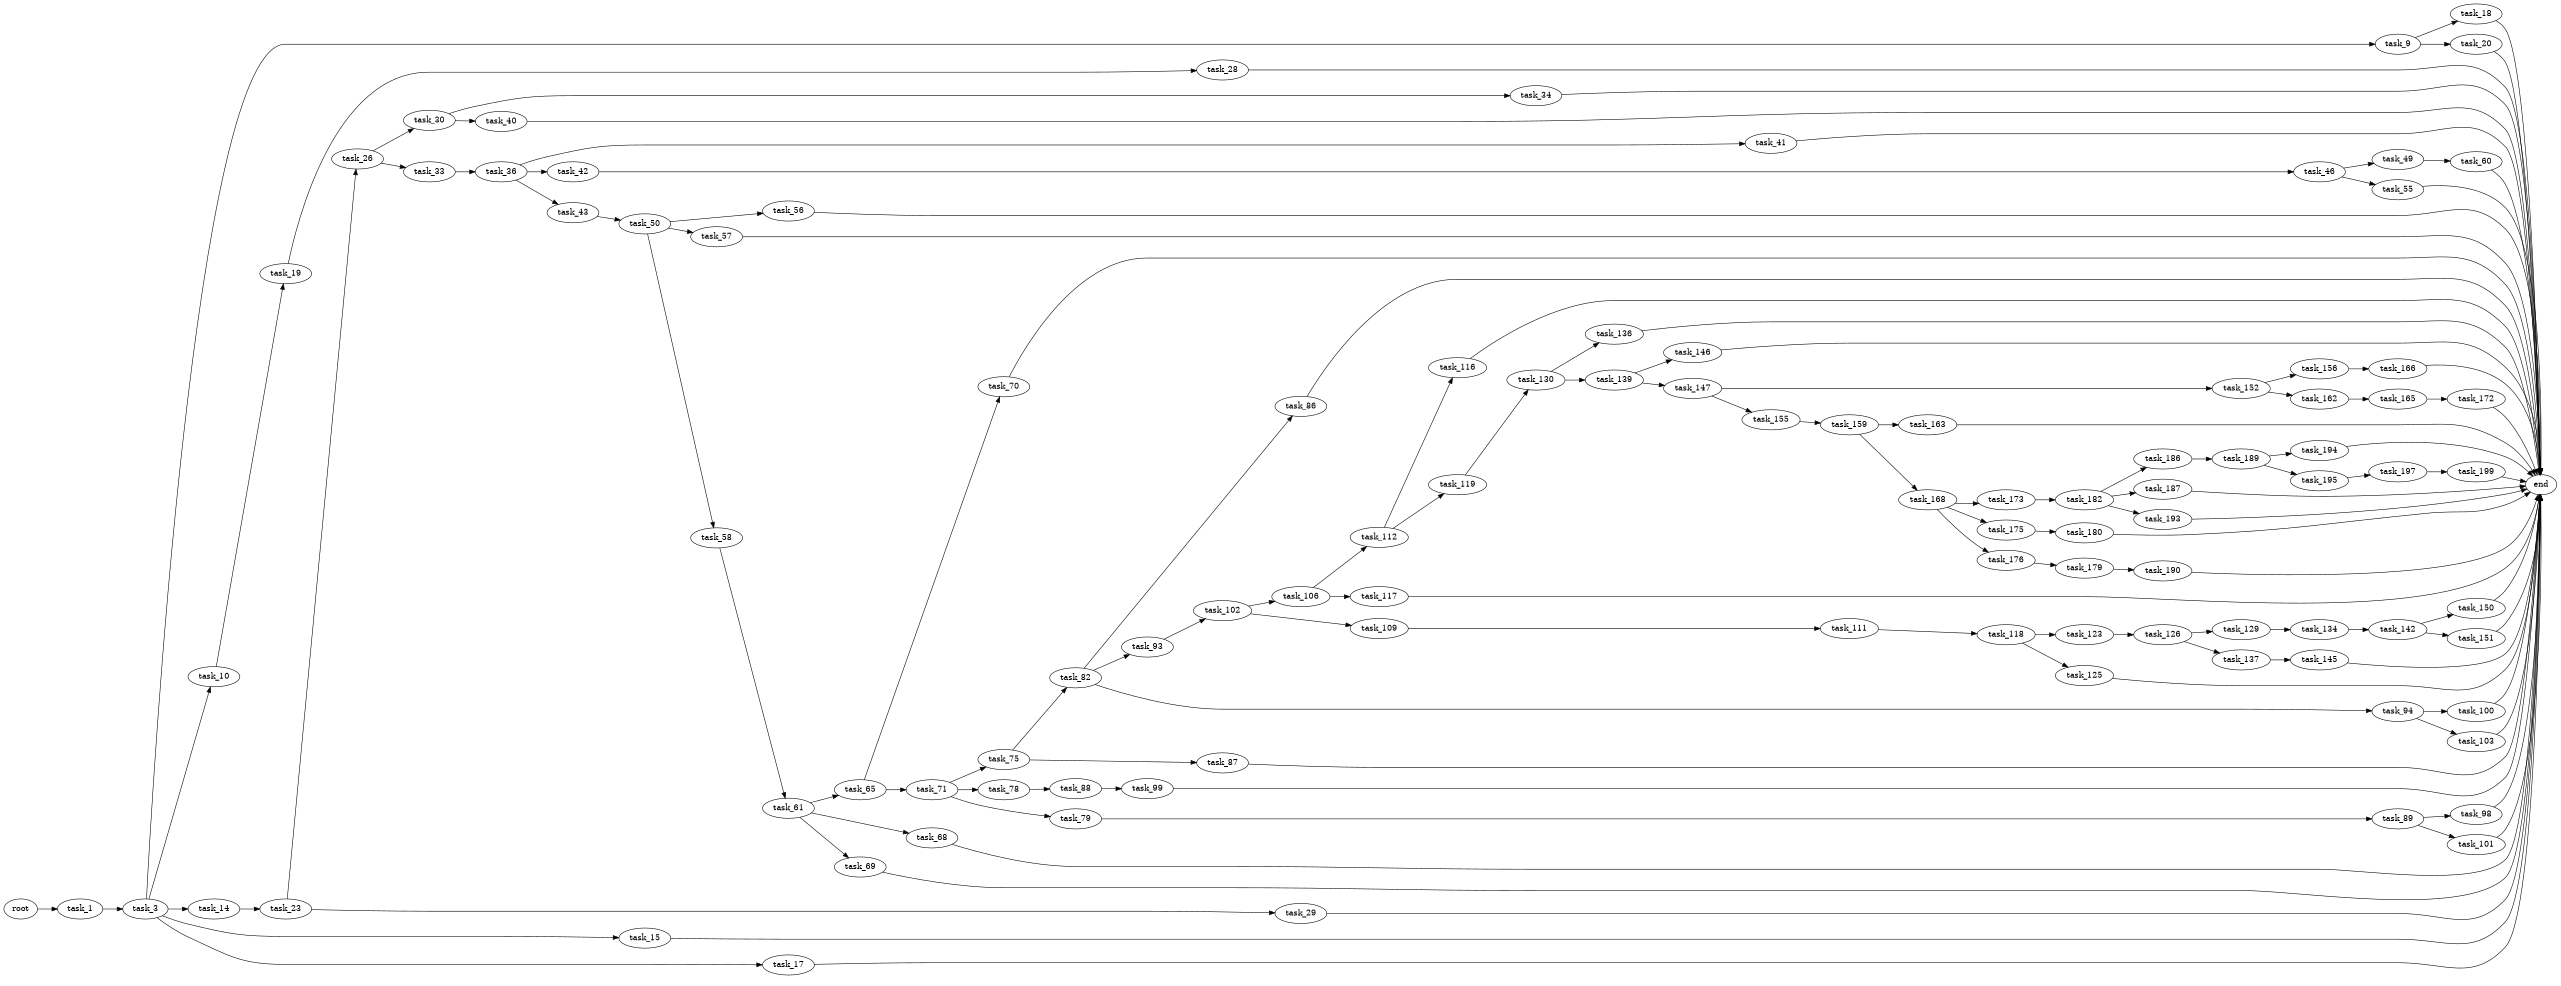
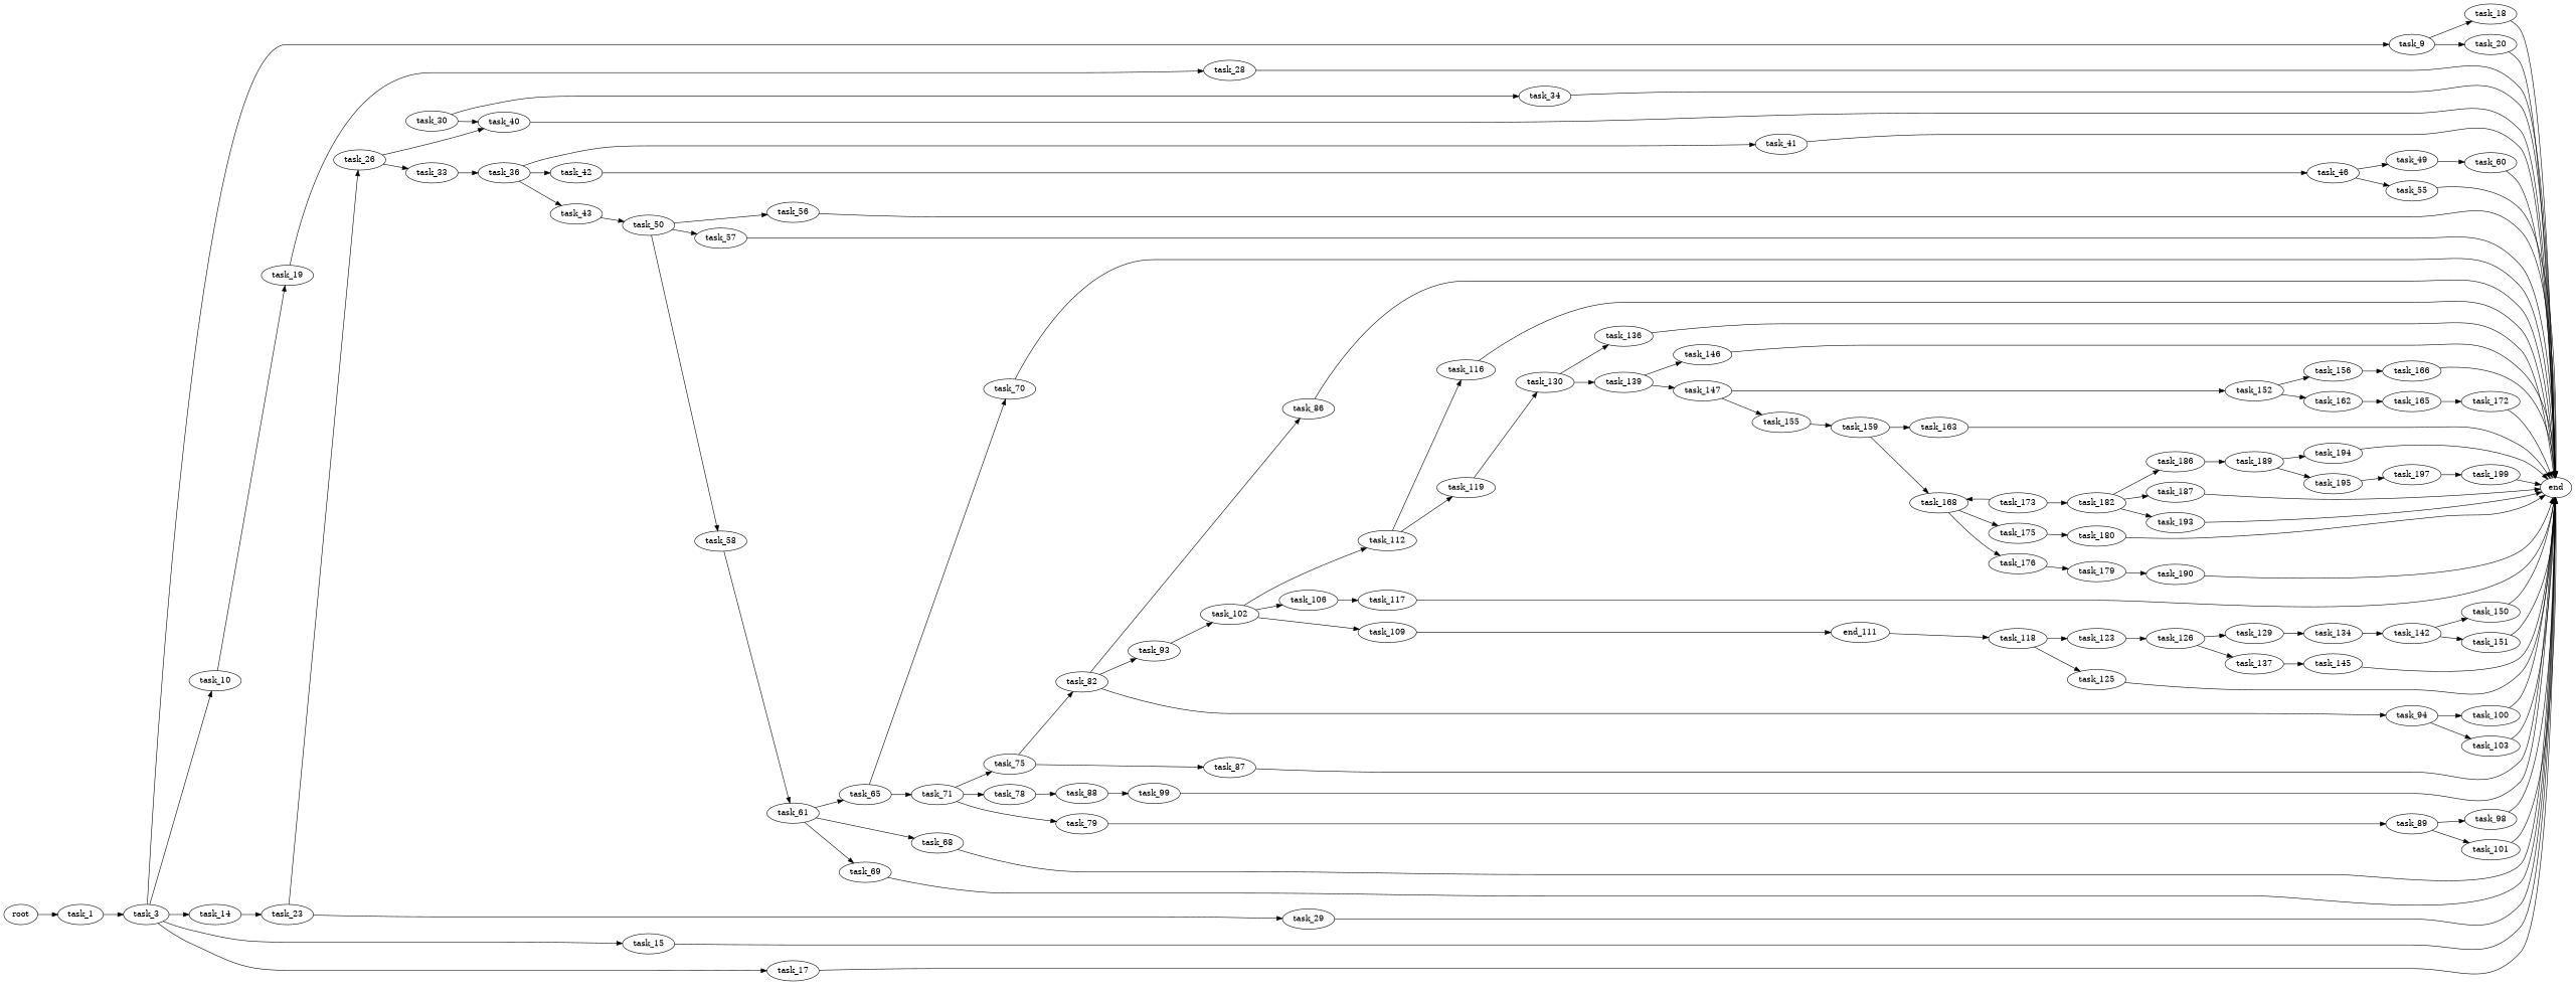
  digraph {
    rankdir=LR
    root
    task_1
    task_3
    task_9
    task_10
    task_14
    task_15
    task_17
    task_18
    task_20
    task_19
    task_23
    end
    n14 [label=task_28]
    task_26
    task_29
    task_30
    task_33
    task_34
    task_40
    task_36
    task_41
    task_42
    task_43
    task_46
    task_50
    task_49
    task_55
    task_56
    task_57
    task_58
    task_60
    task_61
    task_65
    task_68
    task_69
    task_70
    task_71
    task_75
    task_78
    task_79
    task_82
    task_87
    task_88
    task_89
    task_86
    task_93
    task_94
    task_99
    task_98
    task_101
    task_102
    task_100
    task_103
    task_106
    task_109
    task_112
    task_117
-   task_111
+   task_111 [label=end_111]
    task_116
    task_119
    task_118
    task_130
    task_123
    task_125
    task_126
    task_136
    task_139
    task_129
    task_137
    task_146
    task_147
    task_134
    task_145
    task_142
    task_150
    task_151
    task_152
    task_155
    task_156
    task_162
    task_159
    task_166
    task_165
    task_163
    task_168
    task_172
    task_173
    task_175
    task_176
    task_182
    task_180
    task_179
    task_186
    task_187
    task_193
    task_190
    task_189
    task_194
    task_195
    task_197
    task_199
    root -> task_1
    task_1 -> task_3
    task_3 -> task_9
    task_3 -> task_10
    task_3 -> task_14
    task_3 -> task_15
    task_3 -> task_17
    task_9 -> task_18
    task_9 -> task_20
    task_10 -> task_19
    task_14 -> task_23
    task_15 -> end
    task_17 -> end
    task_18 -> end
    task_20 -> end
    task_19 -> n14
    task_23 -> task_26
    task_23 -> task_29
    n14 -> end
-   task_26 -> task_30
+   task_26 -> task_40
    task_26 -> task_33
    task_29 -> end
    task_30 -> task_34
    task_30 -> task_40
    task_33 -> task_36
    task_34 -> end
    task_40 -> end
    task_36 -> task_41
    task_36 -> task_42
    task_36 -> task_43
    task_41 -> end
    task_42 -> task_46
    task_43 -> task_50
    task_46 -> task_49
    task_46 -> task_55
    task_50 -> task_56
    task_50 -> task_57
    task_50 -> task_58
    task_49 -> task_60
    task_55 -> end
    task_56 -> end
    task_57 -> end
    task_58 -> task_61
    task_60 -> end
    task_61 -> task_65
    task_61 -> task_68
    task_61 -> task_69
    task_65 -> task_70
    task_65 -> task_71
    task_68 -> end
    task_69 -> end
    task_70 -> end
    task_71 -> task_75
    task_71 -> task_78
    task_71 -> task_79
    task_75 -> task_82
    task_75 -> task_87
    task_78 -> task_88
    task_79 -> task_89
    task_82 -> task_86
    task_82 -> task_93
    task_82 -> task_94
    task_87 -> end
    task_88 -> task_99
    task_89 -> task_98
    task_89 -> task_101
    task_86 -> end
    task_93 -> task_102
    task_94 -> task_100
    task_94 -> task_103
    task_99 -> end
    task_98 -> end
    task_101 -> end
    task_102 -> task_106
    task_102 -> task_109
    task_100 -> end
    task_103 -> end
-   task_106 -> task_112
+   task_102 -> task_112
    task_106 -> task_117
    task_109 -> task_111
    task_112 -> task_116
    task_112 -> task_119
    task_117 -> end
    task_111 -> task_118
    task_116 -> end
    task_119 -> task_130
    task_118 -> task_123
    task_118 -> task_125
    task_130 -> task_136
    task_130 -> task_139
    task_123 -> task_126
    task_125 -> end
    task_126 -> task_129
    task_126 -> task_137
    task_136 -> end
    task_139 -> task_146
    task_139 -> task_147
    task_129 -> task_134
    task_137 -> task_145
    task_146 -> end
    task_147 -> task_152
    task_147 -> task_155
    task_134 -> task_142
    task_145 -> end
    task_142 -> task_150
    task_142 -> task_151
    task_150 -> end
    task_151 -> end
    task_152 -> task_156
    task_152 -> task_162
    task_155 -> task_159
    task_156 -> task_166
    task_162 -> task_165
    task_159 -> task_163
    task_159 -> task_168
    task_166 -> end
    task_165 -> task_172
    task_163 -> end
-   task_168 -> task_173
+   task_173 -> task_168
    task_168 -> task_175
    task_168 -> task_176
    task_172 -> end
    task_173 -> task_182
    task_175 -> task_180
    task_176 -> task_179
    task_182 -> task_186
    task_182 -> task_187
    task_182 -> task_193
    task_180 -> end
    task_179 -> task_190
    task_186 -> task_189
    task_187 -> end
    task_193 -> end
    task_190 -> end
    task_189 -> task_194
    task_189 -> task_195
    task_194 -> end
    task_195 -> task_197
    task_197 -> task_199
    task_199 -> end
  }
